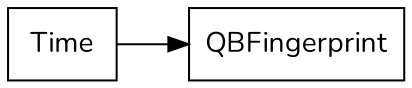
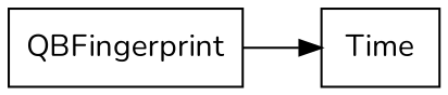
  digraph {
    rankdir=LR
    fontname=Nunito
    node [shape=box fontname=Nunito]
    n1 [label=QBFingerprint root=true]
    Time
-   Time -> n1 [fontname=Nunito]
+   n1 -> Time [fontname=Nunito]
  }
